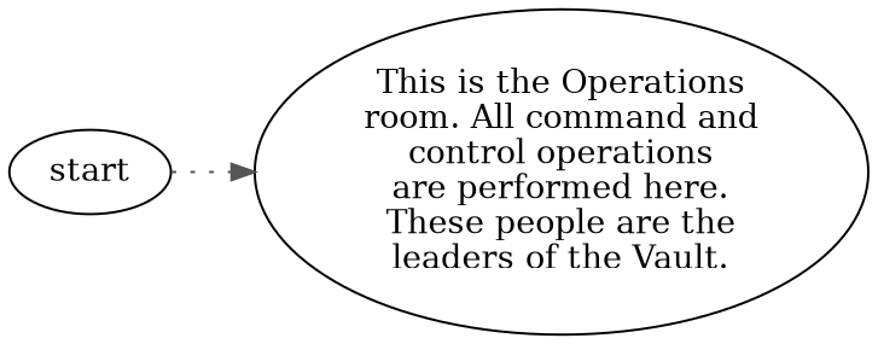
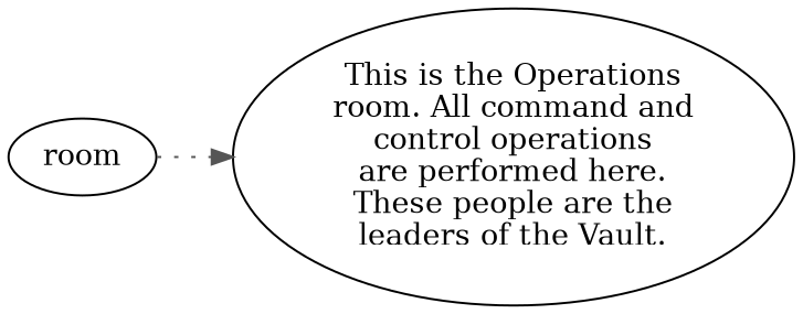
  digraph {
    rankdir=LR
    node [color="#000000" fillcolor="#FFFFFF" style=filled]
-   start
+   start [label=room]
    n2 [label="This is the Operations\nroom. All command and\ncontrol operations\nare performed here.\nThese people are the\nleaders of the Vault."]
    start -> n2 [color="#555555" style=dotted]
  }
